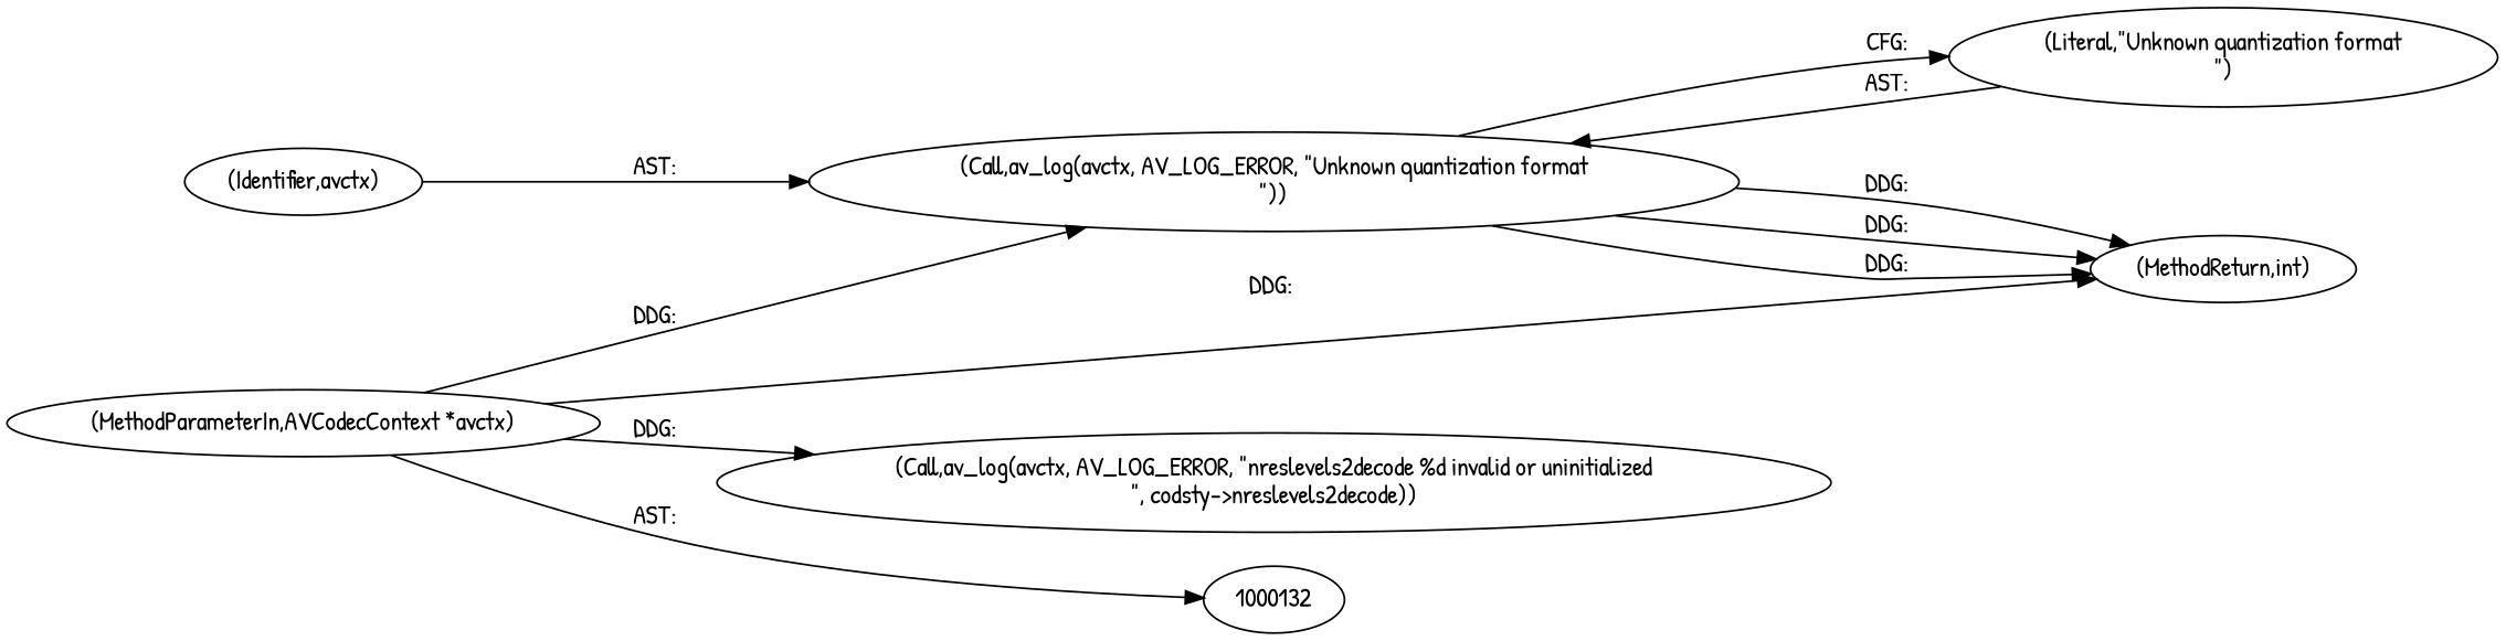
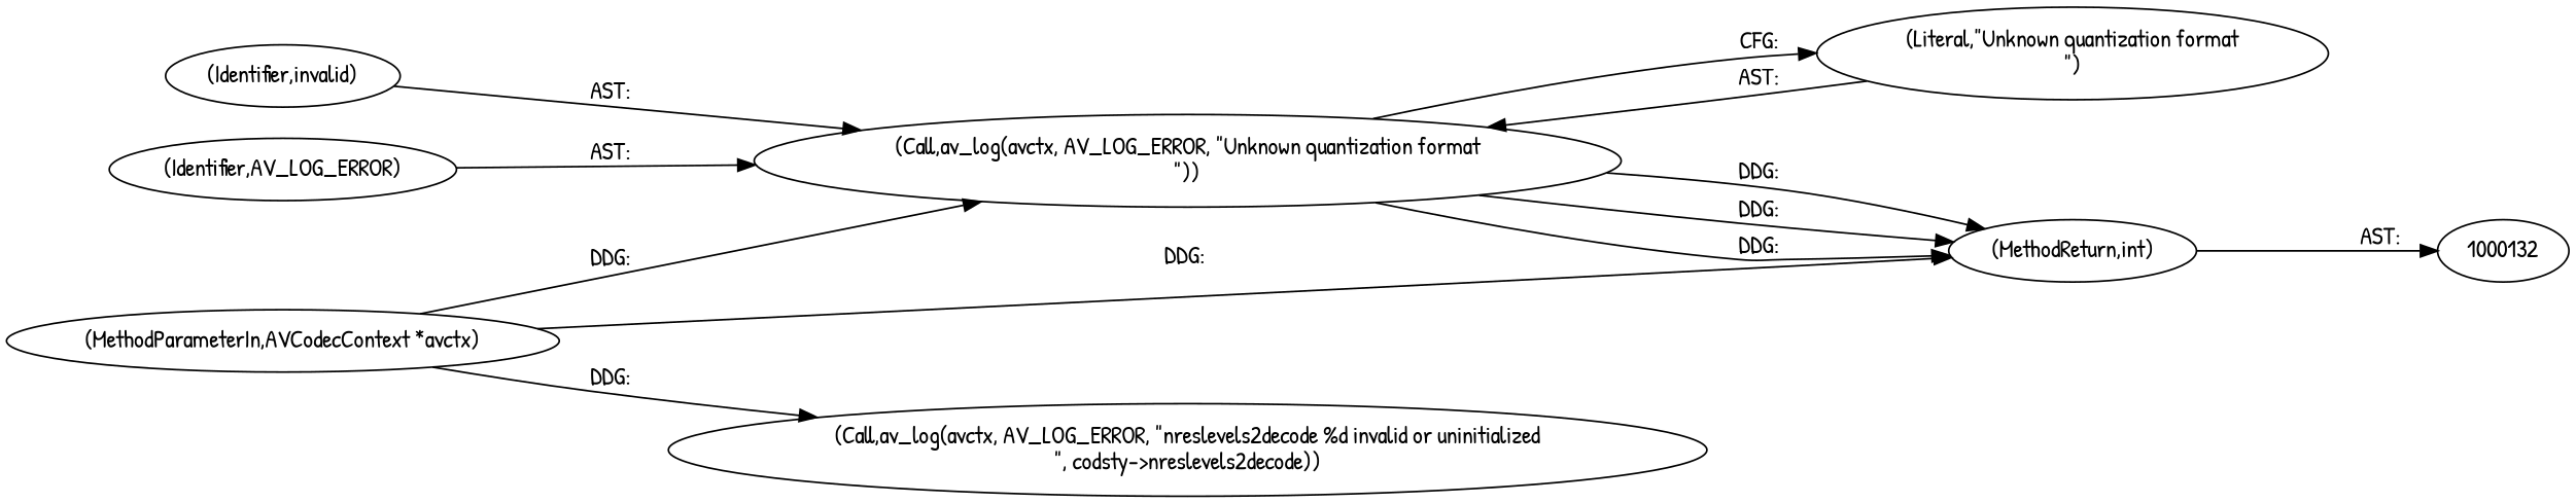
  digraph {
    fontname="Patrick Hand"
    rankdir=LR
    node [fontname="Patrick Hand"]
    edge [fontname="Patrick Hand"]
    n1 [label="(Call,av_log(avctx, AV_LOG_ERROR, \"Unknown quantization format\n\"))"]
    n2 [label="(Literal,\"Unknown quantization format\n\")"]
    n3 [label="(MethodReturn,int)"]
    n4 [label="(MethodParameterIn,AVCodecContext *avctx)"]
    n5 [label="(Call,av_log(avctx, AV_LOG_ERROR, \"nreslevels2decode %d invalid or uninitialized\n\", codsty->nreslevels2decode))"]
    1000132
-   n7 [label="(Identifier,avctx)"]
+   n7 [label="(Identifier,invalid)"]
+   n8 [label="(Identifier,AV_LOG_ERROR)"]
    n1 -> n2 [label="CFG: "]
    n1 -> n3 [label="DDG: "]
    n1 -> n3 [label="DDG: "]
    n1 -> n3 [label="DDG: "]
    n2 -> n1 [label="AST: "]
    n4 -> n1 [label="DDG: "]
    n4 -> n3 [label="DDG: "]
    n4 -> n5 [label="DDG: "]
-   n4 -> 1000132 [label="AST: "]
+   n3 -> 1000132 [label="AST: "]
    n7 -> n1 [label="AST: "]
+   n8 -> n1 [label="AST: "]
  }
